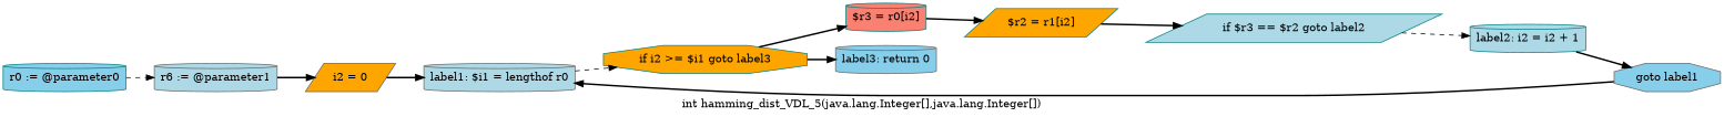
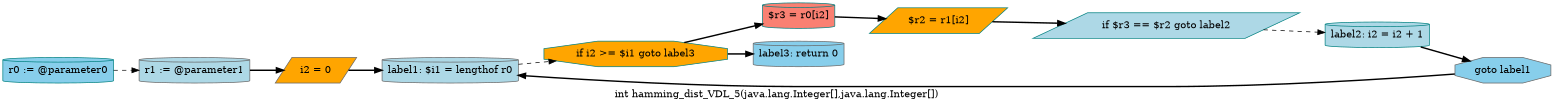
  digraph {
    label="int hamming_dist_VDL_5(java.lang.Integer[],java.lang.Integer[])"
    rankdir=LR
    node [color=teal fillcolor=lightblue shape=cylinder style=filled]
    edge [style=bold]
    n1 [fillcolor=skyblue label="r0 := @parameter0"]
-   n2 [color=gray40 label="r6 := @parameter1"]
+   n2 [color=gray40 label="r1 := @parameter1"]
    n3 [color=gray40 fillcolor=orange label="i2 = 0" shape=parallelogram]
    n4 [color=gray40 label="label1: $i1 = lengthof r0"]
    n5 [fillcolor=orange label="if i2 >= $i1 goto label3" shape=octagon]
    n6 [fillcolor=salmon label="$r3 = r0[i2]"]
    n7 [color=gray40 fillcolor=skyblue label="label3: return 0"]
    n8 [fillcolor=orange label="$r2 = r1[i2]" shape=parallelogram]
    n9 [label="if $r3 == $r2 goto label2" shape=parallelogram]
    n10 [label="label2: i2 = i2 + 1"]
    n11 [color=gray40 fillcolor=skyblue label="goto label1" shape=octagon]
    n1 -> n2 [style=dashed]
    n2 -> n3
    n3 -> n4
    n4 -> n5 [style=dashed]
    n5 -> n6
    n5 -> n7
    n6 -> n8
    n8 -> n9
    n9 -> n10 [style=dashed]
    n10 -> n11
    n11 -> n4
  }
